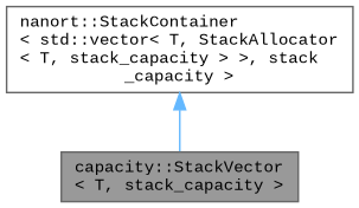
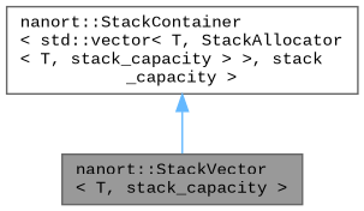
  digraph {
    rankdir=TB
    fontname="Liberation Mono"
    node [color=gray40 fontname="Liberation Mono" fontsize=10 shape=box style=filled]
-   n1 [fillcolor=grey60 fontcolor=black height=0.2 label="capacity::StackVector\l\< T, stack_capacity \>" width=0.4]
+   n1 [fillcolor=grey60 fontcolor=black height=0.2 label="nanort::StackVector\l\< T, stack_capacity \>" width=0.4]
    n2 [fillcolor=white height=0.2 label="nanort::StackContainer\l\< std::vector\< T, StackAllocator\l\< T, stack_capacity \> \>, stack\l_capacity \>" width=0.4]
    n2 -> n1 [color=steelblue1 dir=back fontname="Liberation Mono" fontsize=10 labelfontname=Helvetica labelfontsize=10 style=solid]
  }
